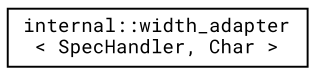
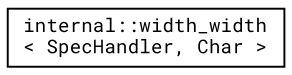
  digraph {
    rankdir=LR
    fontname="Roboto Mono"
-   n1 [color=black fillcolor=white fontname="Roboto Mono" fontsize=10 height=0.2 label="internal::width_adapter\l\< SpecHandler, Char \>" shape=record style=filled width=0.4]
+   n1 [color=black fillcolor=white fontname="Roboto Mono" fontsize=10 height=0.2 label="internal::width_width\l\< SpecHandler, Char \>" shape=record style=filled width=0.4]
  }
